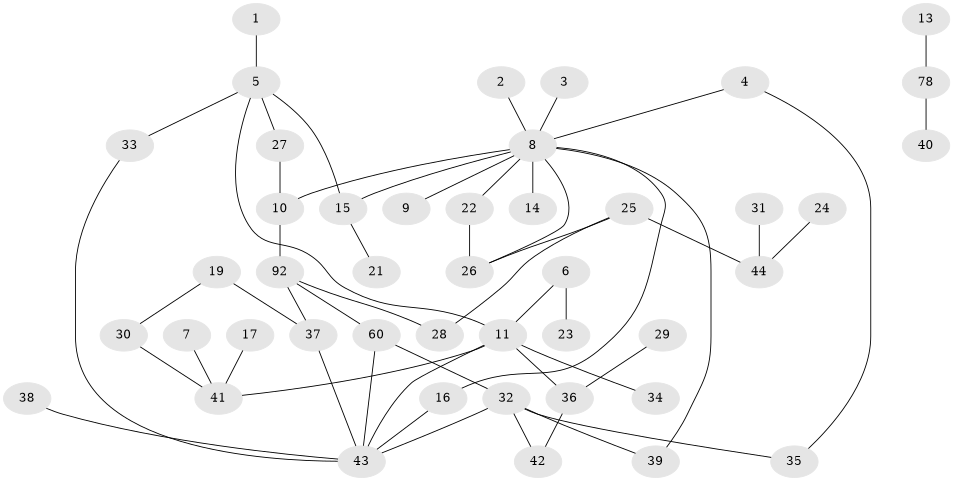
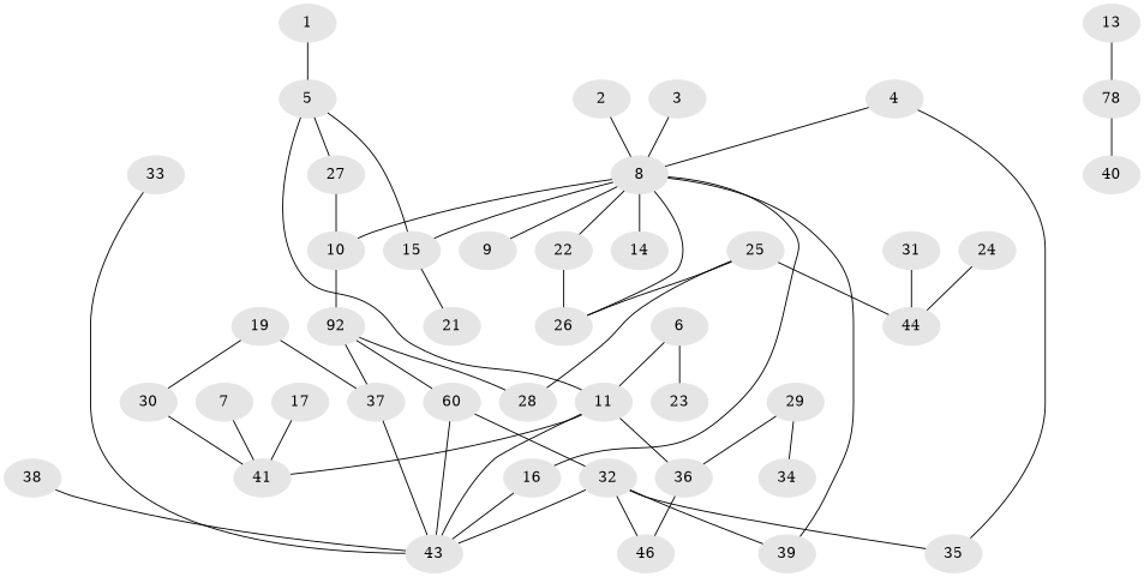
  graph {
    node [color=gray90 style=filled]
    edge [weight=1.0]
    1
    5
    11
    15
    27
    33
    2
    8
    10
    9
    14
    16
    26
    39
    22
    3
    4
    35
    n19 [label=92]
    41
    34
    36
    43
    21
    6
    23
    7
    n28 [label=78]
    13
    n30 [label=60]
    28
    37
-   42
+   42 [label=46]
    32
    40
    17
    19
    30
    24
    44
    25
    29
    31
    38
    1 -- 5
    5 -- 11
    5 -- 15
    5 -- 27
-   5 -- 33
    11 -- 41
-   11 -- 34
+   29 -- 34
    11 -- 36 [weight=2.0]
    11 -- 43
    15 -- 21
    27 -- 10
    33 -- 43
    2 -- 8
    8 -- 15
    8 -- 10
    8 -- 9
    8 -- 14
    8 -- 16
    8 -- 26
    8 -- 39
    8 -- 22
    10 -- n19
    16 -- 43
    22 -- 26
    3 -- 8
    4 -- 8
    4 -- 35
    n19 -- n30
    n19 -- 28
    n19 -- 37
    36 -- 42
    6 -- 11
    6 -- 23
    7 -- 41
    n28 -- 40
    13 -- n28
    n30 -- 43
    n30 -- 32
    37 -- 43
    32 -- 39
    32 -- 35
    32 -- 43
    32 -- 42
    17 -- 41
    19 -- 37 [weight=2.0]
    19 -- 30
    30 -- 41
    24 -- 44
    25 -- 26
    25 -- 28
    25 -- 44
    29 -- 36
    31 -- 44
    38 -- 43
  }
